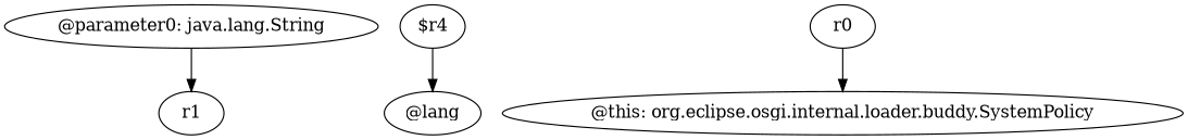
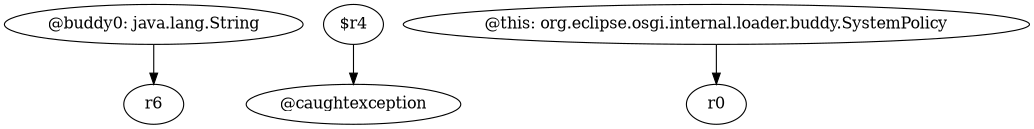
  digraph {
-   n1 [label="@parameter0: java.lang.String"]
-   n2 [label=r1]
-   n3 [label="@lang"]
+   n1 [label="@buddy0: java.lang.String"]
+   n2 [label=r6]
+   n3 [label="@caughtexception"]
    n4 [label="$r4"]
    n5 [label="@this: org.eclipse.osgi.internal.loader.buddy.SystemPolicy"]
    n6 [label=r0]
    n1 -> n2
    n4 -> n3
-   n6 -> n5
+   n5 -> n6
  }
